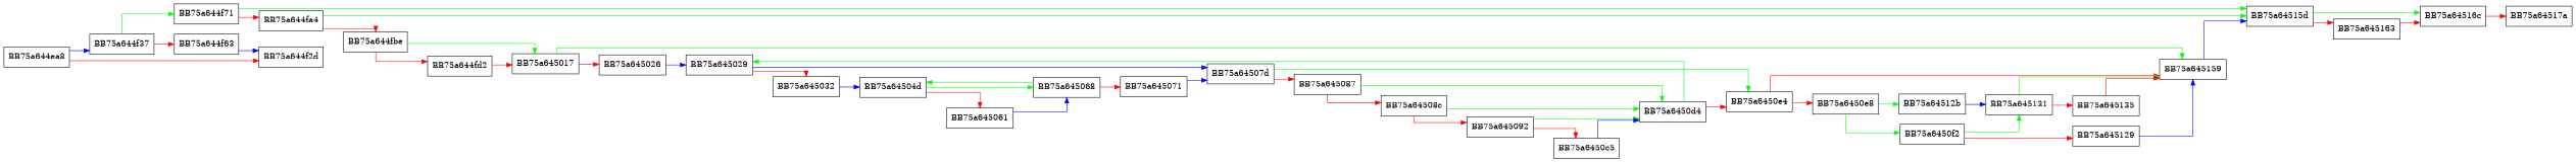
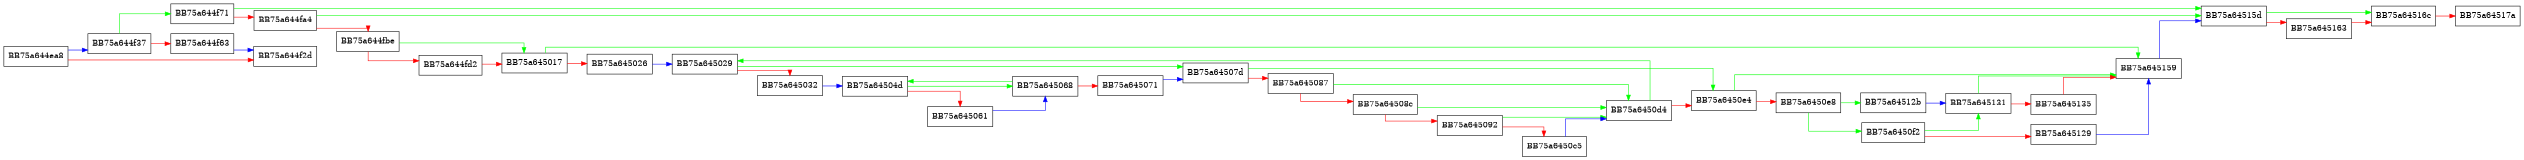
  digraph {
    rankdir=LR
    splines=ortho
    node [shape=box]
    edge [color=red]
    BB75a644ea8
    BB75a644f37
    BB75a644f2d
    BB75a644f71
    BB75a644f63
    BB75a64515d
    BB75a644fa4
    BB75a64516c
    BB75a645163
    BB75a644fbe
    BB75a64517a
    BB75a645017
    BB75a644fd2
    BB75a645159
    BB75a645026
    BB75a645029
    BB75a64507d
    BB75a645032
    BB75a6450e4
    BB75a645087
    BB75a64504d
    BB75a6450e8
    BB75a6450d4
    BB75a64508c
    BB75a645068
    BB75a645061
    BB75a645071
    BB75a64512b
    BB75a6450f2
    BB75a645092
    BB75a6450c5
    BB75a645131
    BB75a645129
    BB75a645135
    BB75a644ea8 -> BB75a644f37 [color=blue]
    BB75a644ea8 -> BB75a644f2d
    BB75a644f37 -> BB75a644f71 [color=green]
    BB75a644f37 -> BB75a644f63
    BB75a644f71 -> BB75a64515d [color=green]
    BB75a644f71 -> BB75a644fa4
    BB75a644f63 -> BB75a644f2d [color=blue]
    BB75a64515d -> BB75a64516c [color=green]
    BB75a64515d -> BB75a645163
    BB75a644fa4 -> BB75a64515d [color=green]
    BB75a644fa4 -> BB75a644fbe
    BB75a64516c -> BB75a64517a
    BB75a645163 -> BB75a64516c
    BB75a644fbe -> BB75a645017 [color=green]
    BB75a644fbe -> BB75a644fd2
    BB75a645017 -> BB75a645159 [color=green]
    BB75a645017 -> BB75a645026
    BB75a644fd2 -> BB75a645017
    BB75a645159 -> BB75a64515d [color=blue]
    BB75a645026 -> BB75a645029 [color=blue]
-   BB75a645029 -> BB75a64507d [color=blue]
+   BB75a645029 -> BB75a64507d [color=green]
    BB75a645029 -> BB75a645032
    BB75a64507d -> BB75a6450e4 [color=green]
    BB75a64507d -> BB75a645087
    BB75a645032 -> BB75a64504d [color=blue]
-   BB75a6450e4 -> BB75a645159
+   BB75a6450e4 -> BB75a645159 [color=green]
    BB75a6450e4 -> BB75a6450e8
    BB75a645087 -> BB75a6450d4 [color=green]
    BB75a645087 -> BB75a64508c
    BB75a64504d -> BB75a645068 [color=green]
    BB75a64504d -> BB75a645061
    BB75a6450e8 -> BB75a64512b [color=green]
    BB75a6450e8 -> BB75a6450f2 [color=green]
    BB75a6450d4 -> BB75a645029 [color=green]
    BB75a6450d4 -> BB75a6450e4
    BB75a64508c -> BB75a6450d4 [color=green]
    BB75a64508c -> BB75a645092
    BB75a645068 -> BB75a64504d [color=green]
    BB75a645068 -> BB75a645071
    BB75a645061 -> BB75a645068 [color=blue]
    BB75a645071 -> BB75a64507d [color=blue]
    BB75a64512b -> BB75a645131 [color=blue]
    BB75a6450f2 -> BB75a645131 [color=green]
    BB75a6450f2 -> BB75a645129
    BB75a645092 -> BB75a6450d4 [color=green]
    BB75a645092 -> BB75a6450c5
    BB75a6450c5 -> BB75a6450d4 [color=blue]
    BB75a645131 -> BB75a645159 [color=green]
    BB75a645131 -> BB75a645135
    BB75a645129 -> BB75a645159 [color=blue]
    BB75a645135 -> BB75a645159
  }
